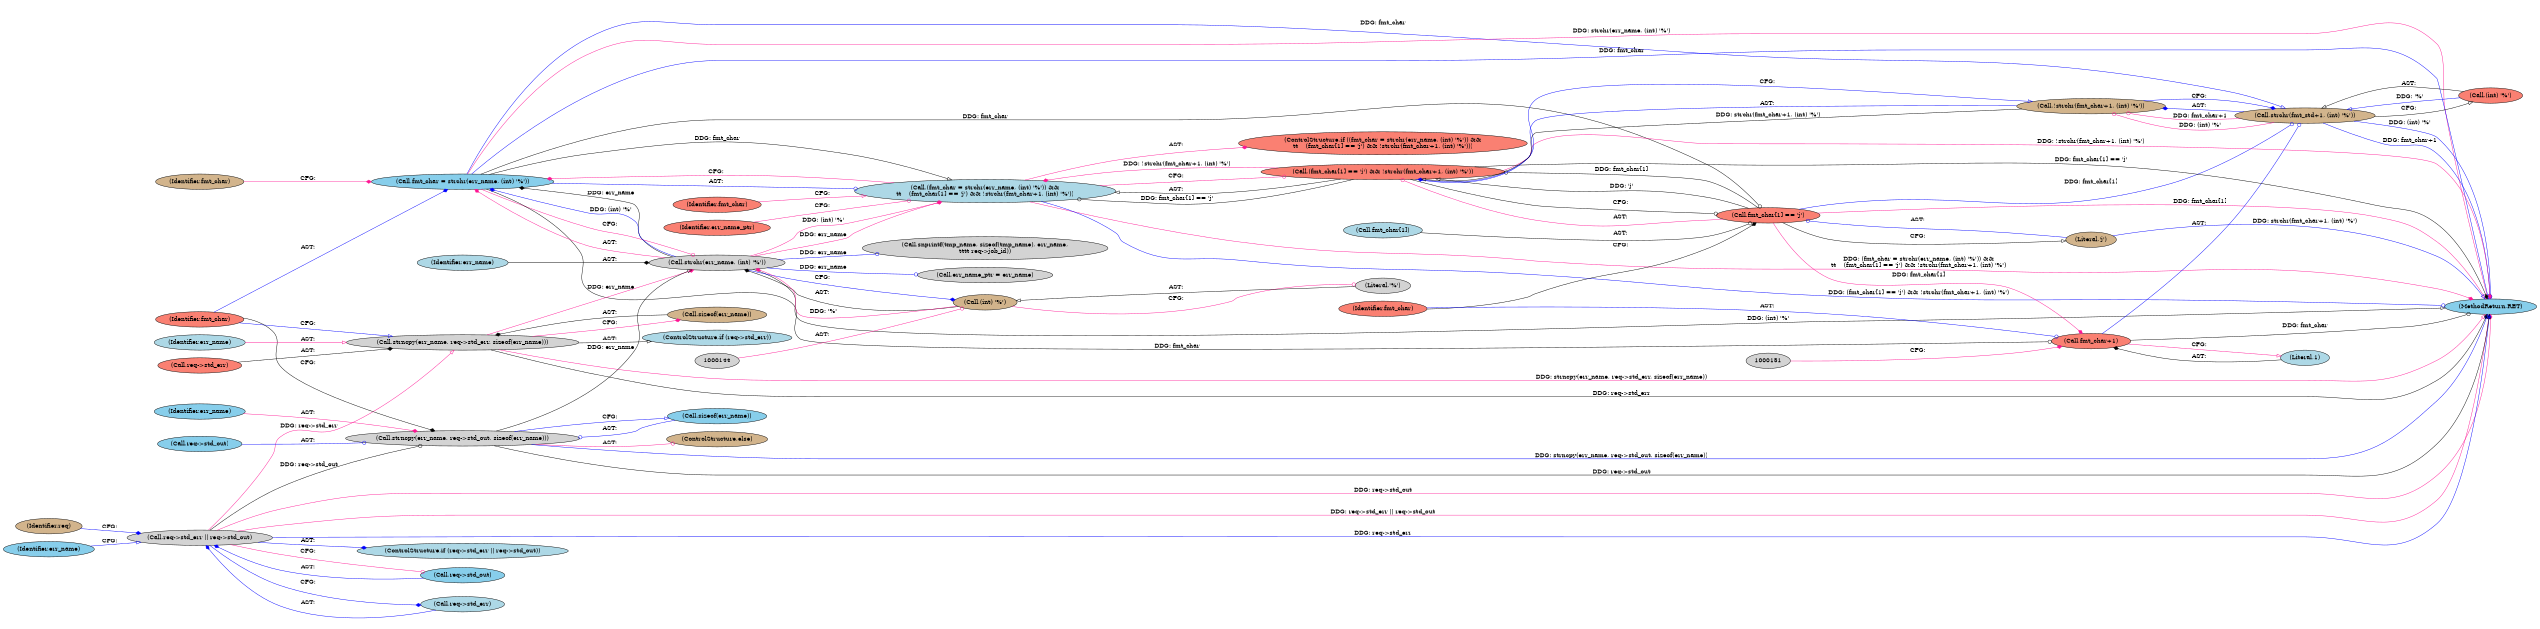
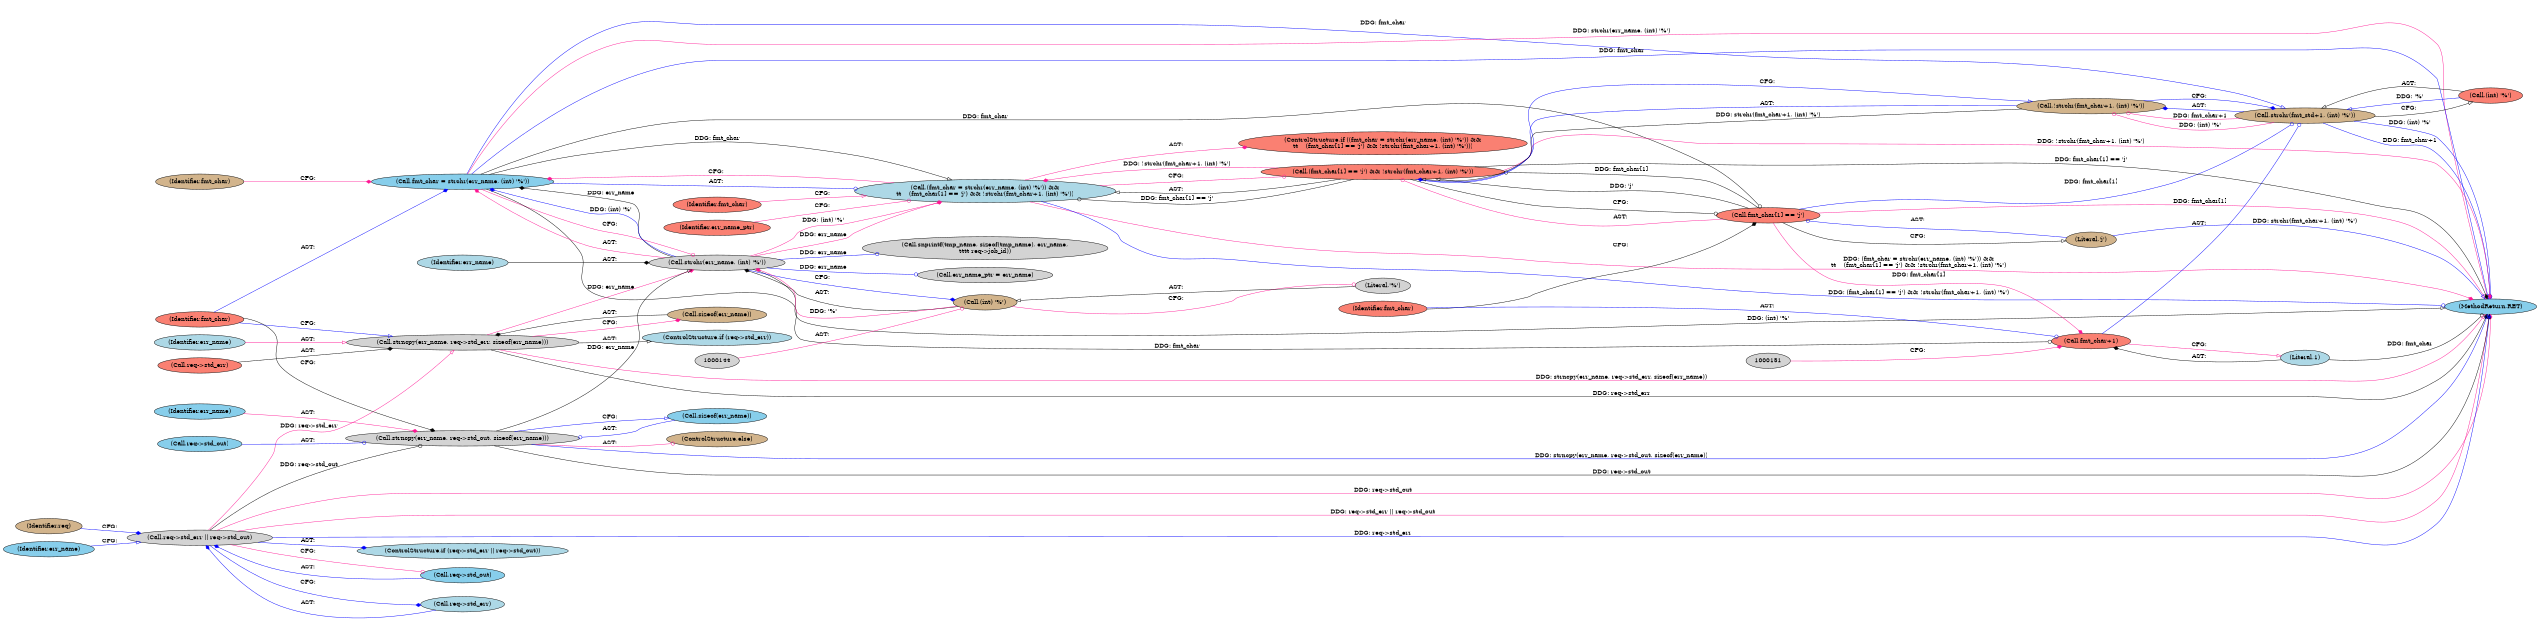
  digraph {
    rankdir=LR
    node [fillcolor=salmon style=filled]
    edge [arrowhead=diamond color=deeppink]
    n1 [fillcolor=skyblue label="(Call,fmt_char = strchr(err_name, (int) '%'))"]
    n2 [fillcolor=lightgrey label="(Call,strchr(err_name, (int) '%'))"]
    n3 [fillcolor=lightblue label="(Call,(fmt_char = strchr(err_name, (int) '%')) &&\n\t\t    (fmt_char[1] == 'j') && !strchr(fmt_char+1, (int) '%'))"]
    n4 [label="(Call,fmt_char[1] == 'j')"]
    n5 [fillcolor=tan label="(Call,strchr(fmt_std+1, (int) '%'))"]
    n6 [label="(Call,fmt_char+1)"]
    n7 [fillcolor=skyblue label="(MethodReturn,RET)"]
    n8 [fillcolor=tan label="(Call,(int) '%')"]
    n9 [fillcolor=lightgrey label="(Call,err_name_ptr = err_name)"]
    n10 [fillcolor=lightgrey label="(Call,snprintf(tmp_name, sizeof(tmp_name), err_name,\n\t\t\t\t req->job_id))"]
    n11 [label="(Call,(fmt_char[1] == 'j') && !strchr(fmt_char+1, (int) '%'))"]
    n12 [label="(ControlStructure,if ((fmt_char = strchr(err_name, (int) '%')) &&\n\t\t    (fmt_char[1] == 'j') && !strchr(fmt_char+1, (int) '%')))"]
    n13 [fillcolor=tan label="(Literal,'j')"]
    n14 [fillcolor=tan label="(Call,!strchr(fmt_char+1, (int) '%'))"]
    n15 [label="(Call,(int) '%')"]
    n16 [fillcolor=lightblue label="(Literal,1)"]
    n17 [fillcolor=lightgrey label="(Literal,'%')"]
    n18 [fillcolor=lightgrey label="(Call,strncpy(err_name, req->std_err, sizeof(err_name)))"]
    n19 [fillcolor=tan label="(Call,sizeof(err_name))"]
    n20 [fillcolor=lightblue label="(ControlStructure,if (req->std_err))"]
    n21 [fillcolor=lightgrey label="(Call,req->std_err || req->std_out)"]
    n22 [fillcolor=lightgrey label="(Call,strncpy(err_name, req->std_out, sizeof(err_name)))"]
    n23 [fillcolor=lightblue label="(ControlStructure,if (req->std_err || req->std_out))"]
    n24 [fillcolor=skyblue label="(Call,req->std_out)"]
    n25 [fillcolor=lightblue label="(Call,req->std_err)"]
    n26 [fillcolor=skyblue label="(Call,sizeof(err_name))"]
    n27 [fillcolor=tan label="(ControlStructure,else)"]
    n28 [fillcolor=lightblue label="(Identifier,err_name)"]
-   n29 [fillcolor=lightblue label="(Call,fmt_char[1])"]
    n30 [fillcolor=tan label="(Identifier,fmt_char)"]
    n31 [label="(Identifier,fmt_char)"]
    n32 [fillcolor=tan label="(Identifier,req)"]
    n33 [label="(Identifier,fmt_char)"]
    n34 [fillcolor=skyblue label="(Identifier,err_name)"]
    n35 [label="(Identifier,fmt_char)"]
    n36 [fillcolor=skyblue label="(Call,req->std_out)"]
    n37 [fillcolor=lightblue label="(Identifier,err_name)"]
    n38 [label="(Identifier,err_name_ptr)"]
    n39 [label="(Call,req->std_err)"]
    n40 [fillcolor=skyblue label="(Identifier,err_name)"]
    1000144 [fillcolor=lightgrey]
    n42 [fillcolor=lightgrey label=1000151]
    n1 -> n2 [arrowhead=odot label="CFG: "]
    n1 -> n3 [arrowhead=odot color=blue label="AST: "]
    n1 -> n3 [arrowhead=onormal color=black label="DDG: fmt_char"]
    n1 -> n4 [arrowhead=odot color=black label="DDG: fmt_char"]
    n1 -> n5 [arrowhead=onormal color=blue label="DDG: fmt_char"]
    n1 -> n6 [arrowhead=odot color=black label="DDG: fmt_char"]
    n1 -> n7 [arrowhead=odot label="DDG: strchr(err_name, (int) '%')"]
    n1 -> n7 [arrowhead=onormal color=blue label="DDG: fmt_char"]
    n2 -> n1 [label="AST: "]
    n2 -> n1 [color=black label="DDG: err_name"]
    n2 -> n1 [color=blue label="DDG: (int) '%'"]
    n2 -> n3 [arrowhead=odot label="DDG: err_name"]
    n2 -> n3 [label="DDG: (int) '%'"]
    n2 -> n7 [arrowhead=onormal color=black label="DDG: (int) '%'"]
    n2 -> n8 [color=blue label="CFG: "]
    n2 -> n9 [arrowhead=odot color=blue label="DDG: err_name"]
    n2 -> n10 [arrowhead=odot color=blue label="DDG: err_name"]
    n3 -> n1 [label="CFG: "]
    n3 -> n7 [label="DDG: (fmt_char = strchr(err_name, (int) '%')) &&\n\t\t    (fmt_char[1] == 'j') && !strchr(fmt_char+1, (int) '%')"]
    n3 -> n7 [arrowhead=odot color=blue label="DDG: (fmt_char[1] == 'j') && !strchr(fmt_char+1, (int) '%')"]
    n3 -> n11 [arrowhead=odot label="CFG: "]
    n3 -> n12 [label="AST: "]
    n4 -> n5 [arrowhead=odot color=blue label="DDG: fmt_char[1]"]
    n4 -> n6 [label="DDG: fmt_char[1]"]
    n4 -> n7 [arrowhead=onormal label="DDG: fmt_char[1]"]
    n4 -> n11 [arrowhead=odot label="AST: "]
    n4 -> n11 [arrowhead=odot color=black label="DDG: fmt_char[1]"]
    n4 -> n11 [arrowhead=onormal color=black label="DDG: 'j'"]
    n4 -> n13 [arrowhead=onormal color=black label="CFG: "]
    n5 -> n7 [arrowhead=odot color=blue label="DDG: fmt_char+1"]
    n5 -> n7 [color=blue label="DDG: (int) '%'"]
    n5 -> n14 [color=blue label="AST: "]
    n5 -> n14 [arrowhead=odot label="DDG: fmt_char+1"]
    n5 -> n14 [arrowhead=odot label="DDG: (int) '%'"]
    n5 -> n15 [arrowhead=onormal color=black label="CFG: "]
    n6 -> n5 [arrowhead=odot color=blue label="AST: "]
-   n6 -> n7 [arrowhead=odot color=black label="DDG: fmt_char"]
+   n16 -> n7 [arrowhead=odot color=black label="DDG: fmt_char"]
    n6 -> n16 [arrowhead=onormal label="CFG: "]
    n8 -> n2 [color=black label="AST: "]
    n8 -> n2 [label="DDG: '%'"]
    n8 -> n17 [arrowhead=odot label="CFG: "]
    n11 -> n3 [arrowhead=onormal color=black label="AST: "]
    n11 -> n3 [arrowhead=odot color=black label="DDG: fmt_char[1] == 'j'"]
    n11 -> n3 [label="DDG: !strchr(fmt_char+1, (int) '%')"]
    n11 -> n4 [arrowhead=odot color=black label="CFG: "]
    n11 -> n7 [label="DDG: !strchr(fmt_char+1, (int) '%')"]
    n11 -> n7 [color=black label="DDG: fmt_char[1] == 'j'"]
    n11 -> n14 [arrowhead=onormal color=blue label="CFG: "]
    n13 -> n4 [arrowhead=odot color=blue label="AST: "]
    n13 -> n7 [arrowhead=onormal color=blue label="DDG: strchr(fmt_char+1, (int) '%')"]
    n14 -> n5 [color=blue label="CFG: "]
    n14 -> n11 [color=blue label="AST: "]
    n14 -> n11 [arrowhead=onormal color=black label="DDG: strchr(fmt_char+1, (int) '%')"]
    n15 -> n5 [arrowhead=onormal color=black label="AST: "]
    n15 -> n5 [arrowhead=onormal color=blue label="DDG: '%'"]
    n16 -> n6 [color=black label="AST: "]
    n17 -> n8 [arrowhead=onormal color=black label="AST: "]
    n18 -> n2 [label="DDG: err_name"]
    n18 -> n7 [arrowhead=onormal label="DDG: strncpy(err_name, req->std_err, sizeof(err_name))"]
    n18 -> n7 [color=black label="DDG: req->std_err"]
    n18 -> n19 [label="CFG: "]
    n18 -> n20 [arrowhead=onormal color=black label="AST: "]
    n19 -> n18 [color=black label="AST: "]
    n21 -> n7 [label="DDG: req->std_out"]
    n21 -> n7 [arrowhead=onormal label="DDG: req->std_err || req->std_out"]
    n21 -> n7 [color=blue label="DDG: req->std_err"]
    n21 -> n18 [arrowhead=onormal label="DDG: req->std_err"]
    n21 -> n22 [arrowhead=odot color=black label="DDG: req->std_out"]
    n21 -> n23 [color=blue label="AST: "]
    n21 -> n24 [arrowhead=odot label="CFG: "]
    n21 -> n25 [color=blue label="CFG: "]
    n22 -> n2 [arrowhead=onormal color=black label="DDG: err_name"]
    n22 -> n7 [arrowhead=onormal color=blue label="DDG: strncpy(err_name, req->std_out, sizeof(err_name))"]
    n22 -> n7 [arrowhead=onormal color=black label="DDG: req->std_out"]
    n22 -> n26 [arrowhead=onormal color=blue label="CFG: "]
    n22 -> n27 [arrowhead=odot label="AST: "]
    n24 -> n21 [color=blue label="AST: "]
    n25 -> n21 [color=blue label="AST: "]
    n26 -> n22 [arrowhead=odot color=blue label="AST: "]
    n28 -> n2 [color=black label="AST: "]
-   n29 -> n4 [arrowhead=odot color=black label="AST: "]
    n30 -> n1 [label="CFG: "]
    n31 -> n4 [color=black label="CFG: "]
    n31 -> n6 [arrowhead=odot color=blue label="AST: "]
    n32 -> n21 [color=blue label="CFG: "]
    n33 -> n1 [color=blue label="AST: "]
    n33 -> n18 [arrowhead=onormal color=blue label="CFG: "]
    n33 -> n22 [color=black label="CFG: "]
    n34 -> n22 [label="AST: "]
    n35 -> n3 [arrowhead=onormal label="CFG: "]
    n36 -> n22 [arrowhead=odot color=blue label="AST: "]
    n37 -> n18 [arrowhead=onormal label="AST: "]
    n38 -> n3 [arrowhead=odot label="CFG: "]
    n39 -> n18 [color=black label="AST: "]
    n40 -> n21 [arrowhead=onormal color=blue label="CFG: "]
    1000144 -> n8 [arrowhead=odot label="AST: "]
    n42 -> n6 [label="CFG: "]
  }
